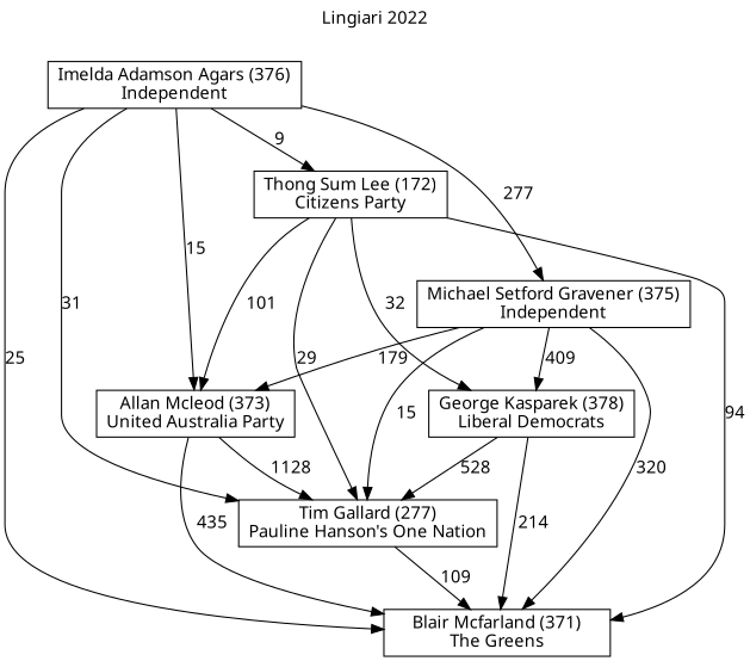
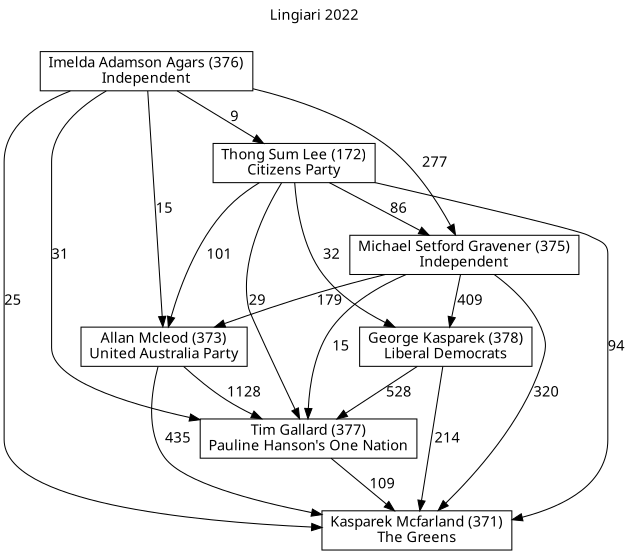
  digraph {
    fontname="Noto Sans"
    label="Lingiari 2022"
    labelloc=t
    mclimit=10
    node [fontname="Noto Sans" shape=box]
    edge [fontname="Noto Sans"]
    n1 [label="Imelda Adamson Agars (376)\nIndependent"]
-   n2 [label="Tim Gallard (277)\nPauline Hanson's One Nation"]
+   n2 [label="Tim Gallard (377)\nPauline Hanson's One Nation"]
    n3 [label="Michael Setford Gravener (375)\nIndependent"]
    n4 [label="Thong Sum Lee (172)\nCitizens Party"]
    n5 [label="Allan Mcleod (373)\nUnited Australia Party"]
-   n6 [label="Blair Mcfarland (371)\nThe Greens"]
+   n6 [label="Kasparek Mcfarland (371)\nThe Greens"]
    n7 [label="George Kasparek (378)\nLiberal Democrats"]
    n1 -> n2 [label=31]
    n1 -> n3 [label=277]
    n1 -> n4 [label=9]
    n1 -> n5 [label=15]
    n1 -> n6 [label=25]
    n2 -> n6 [label=109]
    n3 -> n2 [label=15]
    n3 -> n5 [label=179]
    n3 -> n6 [label=320]
    n3 -> n7 [label=409]
    n4 -> n2 [label=29]
+   n4 -> n3 [label=86]
    n4 -> n5 [label=101]
    n4 -> n6 [label=94]
    n4 -> n7 [label=32]
    n5 -> n2 [label=1128]
    n5 -> n6 [label=435]
    n7 -> n2 [label=528]
    n7 -> n6 [label=214]
  }
